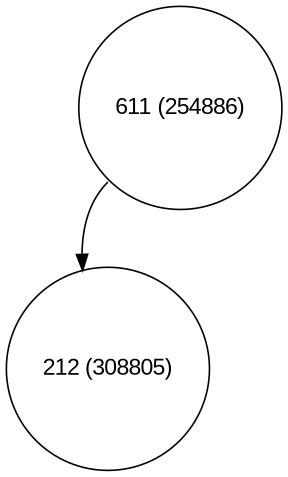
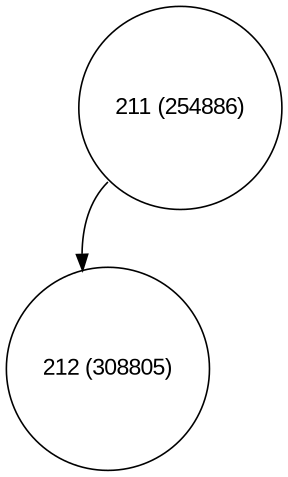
  digraph {
    node [fontname=Arial shape=circle]
-   n1 [label="611 (254886)" width=0.5]
+   n1 [label="211 (254886)" width=0.5]
    n2 [label="212 (308805)" width=0.5]
    n1 -> n2 [tailport=sw]
  }
